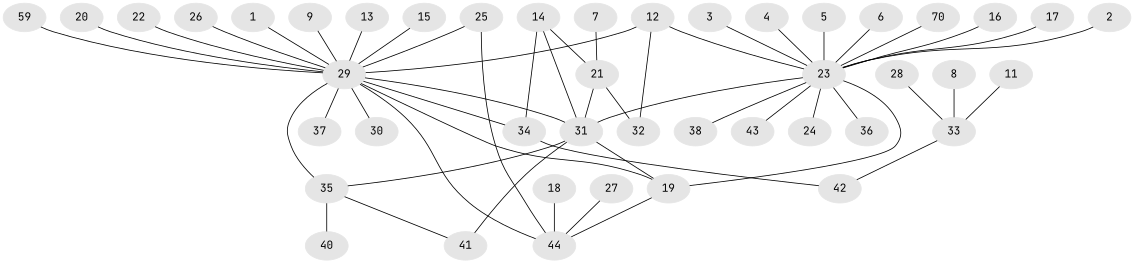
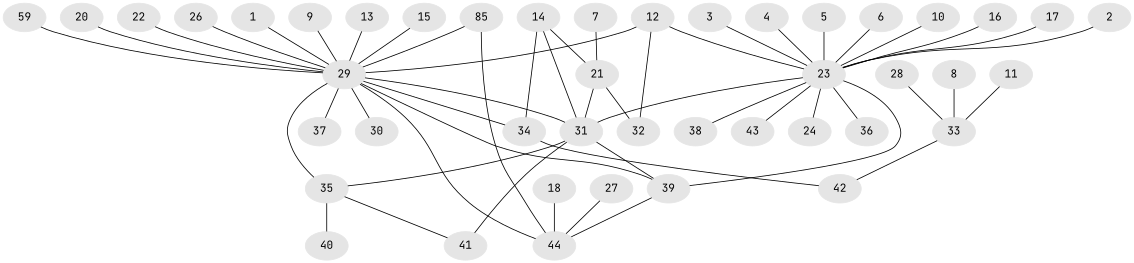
  graph {
    fontname="JetBrains Mono"
    node [color=gray90 fontname="JetBrains Mono" style=filled]
    edge [fontname="JetBrains Mono" weight=1.0]
    1
    29
    31
    34
    44
-   39 [label=19]
+   39
    30
    35
    37
    2
    23
    24
    36
    38
    43
    3
    4
    5
    6
    7
    21
    32
    8
    33
    42
    9
-   10 [label=70]
+   10
    11
    12
    13
    14
    41
    15
    16
    17
    18
    n37 [label=59]
    20
    22
-   25
+   25 [label=85]
    26
    27
    28
    40
    1 -- 29
    29 -- 31
    29 -- 34
    29 -- 44
    29 -- 39
    29 -- 30
    29 -- 35 [weight=2.0]
    29 -- 37
    31 -- 39
    31 -- 35
    31 -- 41
    34 -- 42
    39 -- 44
    35 -- 41
    35 -- 40
    2 -- 23
    23 -- 31
    23 -- 39
    23 -- 24
    23 -- 36
    23 -- 38
    23 -- 43
    3 -- 23
    4 -- 23
    5 -- 23
    6 -- 23
    7 -- 21
    21 -- 31
    21 -- 32
    8 -- 33
    33 -- 42
    9 -- 29
    10 -- 23
    11 -- 33
    12 -- 29
    12 -- 23
    12 -- 32
    13 -- 29
    14 -- 31
    14 -- 34
    14 -- 21
    15 -- 29
    16 -- 23
    17 -- 23
    18 -- 44
    n37 -- 29
    20 -- 29
    22 -- 29
    25 -- 29
    25 -- 44
    26 -- 29
    27 -- 44
    28 -- 33
  }
